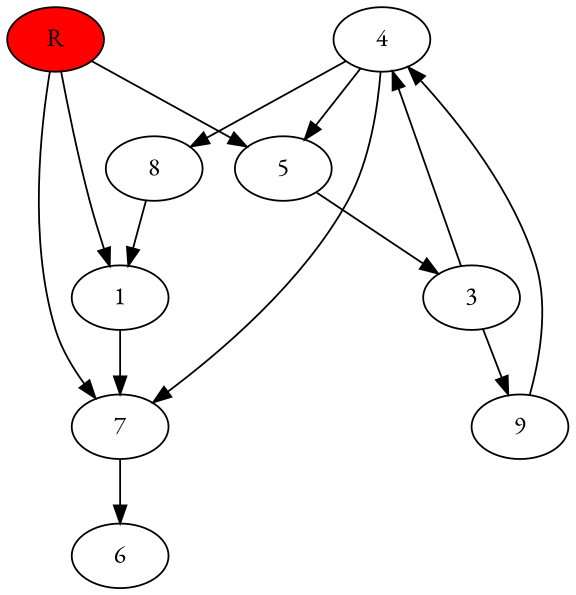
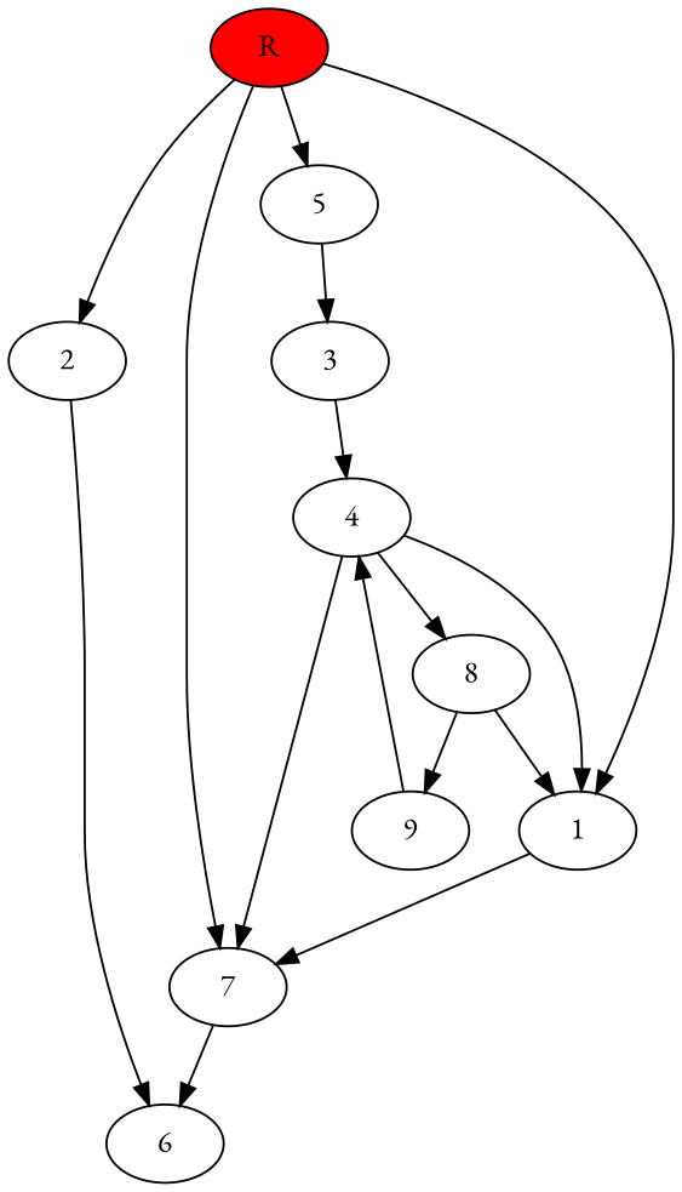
  digraph {
    fontname="EB Garamond"
    node [fontname="EB Garamond"]
    edge [fontname="EB Garamond"]
    1
    7
    8
+   2
    6
    4
    5
    3
    9
    R [fillcolor="#ff0000" style=filled]
    1 -> 7
    7 -> 6
    8 -> 1
+   2 -> 6
    4 -> 7
    4 -> 8
-   4 -> 5
+   4 -> 1
    5 -> 3
    3 -> 4
-   3 -> 9
+   8 -> 9
    9 -> 4
    R -> 1
    R -> 7
+   R -> 2
    R -> 5
  }
